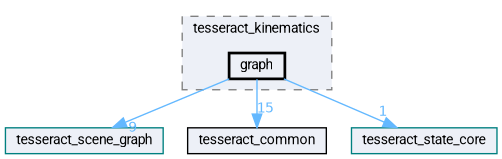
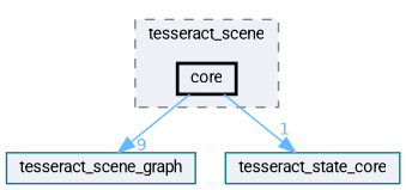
  digraph {
    compound=true
    fontname=Roboto
    node [color=black fillcolor="#edf0f7" fontname=Roboto fontsize=10 shape=box style=filled]
    edge [color=steelblue1 fontcolor=steelblue1 fontname=Roboto fontsize=10 labeldistance=1.5 labelfontname=Helvetica labelfontsize=10]
-   n1 [height=0.2 label="graph" style="filled,bold" width=0.4]
+   n1 [height=0.2 label=core style="filled,bold" width=0.4]
    n2 [color=teal height=0.2 label=tesseract_scene_graph width=0.4]
-   n3 [height=0.2 label=tesseract_common width=0.4]
    n4 [color=teal height=0.2 label=tesseract_state_core width=0.4]
    subgraph cluster_1 {
      bgcolor="#edf0f7"
      fontsize=10
-     label=tesseract_kinematics
+     label=tesseract_scene
      pencolor=grey50
      style="filled,dashed"
      n1
    }
    n1 -> n2 [headlabel=9]
-   n1 -> n3 [headlabel=15]
    n1 -> n4 [headlabel=1]
  }
